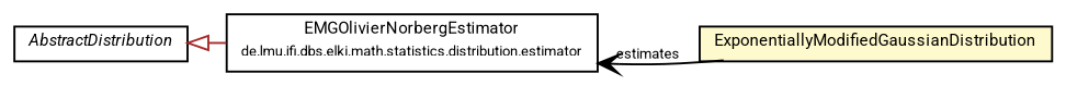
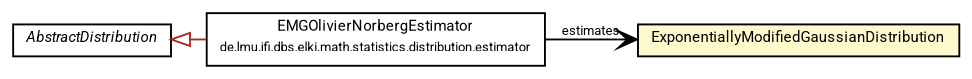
  digraph {
    fontname=Roboto
    nodesep=0.15
    rankdir=LR
    ranksep=0.25
    node [fontcolor=black fontname=Roboto fontsize=8 margin=0 shape=plaintext]
    edge [fontname=Roboto fontsize=7 labelfontname=Roboto labelfontsize=7]
    n1 [height=0 label=<<table title="de.lmu.ifi.dbs.elki.math.statistics.distribution.estimator.EMGOlivierNorbergEstimator" border="0" cellborder="1" cellspacing="0" cellpadding="2" href="estimator/EMGOlivierNorbergEstimator.html" target="_parent"> 		<tr><td><table border="0" cellspacing="0" cellpadding="1"> 		<tr><td align="center" balign="center"> <font face="Roboto">EMGOlivierNorbergEstimator</font> </td></tr> 		<tr><td align="center" balign="center"> <font face="Roboto" point-size="7.0">de.lmu.ifi.dbs.elki.math.statistics.distribution.estimator</font> </td></tr> 		</table></td></tr> 		</table>> width=0]
    n2 [height=0 label=<<table title="de.lmu.ifi.dbs.elki.math.statistics.distribution.ExponentiallyModifiedGaussianDistribution" border="0" cellborder="1" cellspacing="0" cellpadding="2" bgcolor="lemonChiffon" href="ExponentiallyModifiedGaussianDistribution.html" target="_parent"> 		<tr><td><table border="0" cellspacing="0" cellpadding="1"> 		<tr><td align="center" balign="center"> <font face="Roboto">ExponentiallyModifiedGaussianDistribution</font> </td></tr> 		</table></td></tr> 		</table>> width=0]
    n3 [height=0 label=<<table title="de.lmu.ifi.dbs.elki.math.statistics.distribution.AbstractDistribution" border="0" cellborder="1" cellspacing="0" cellpadding="2" href="AbstractDistribution.html" target="_parent"> 		<tr><td><table border="0" cellspacing="0" cellpadding="1"> 		<tr><td align="center" balign="center"> <font face="Roboto"><i>AbstractDistribution</i></font> </td></tr> 		</table></td></tr> 		</table>> width=0]
-   n2 -> n1 [arrowhead=open color=black label=estimates weight=1]
+   n1 -> n2 [arrowhead=open color=black label=estimates weight=1]
    n3 -> n1 [arrowtail=empty color=brown dir=back weight=10]
  }
